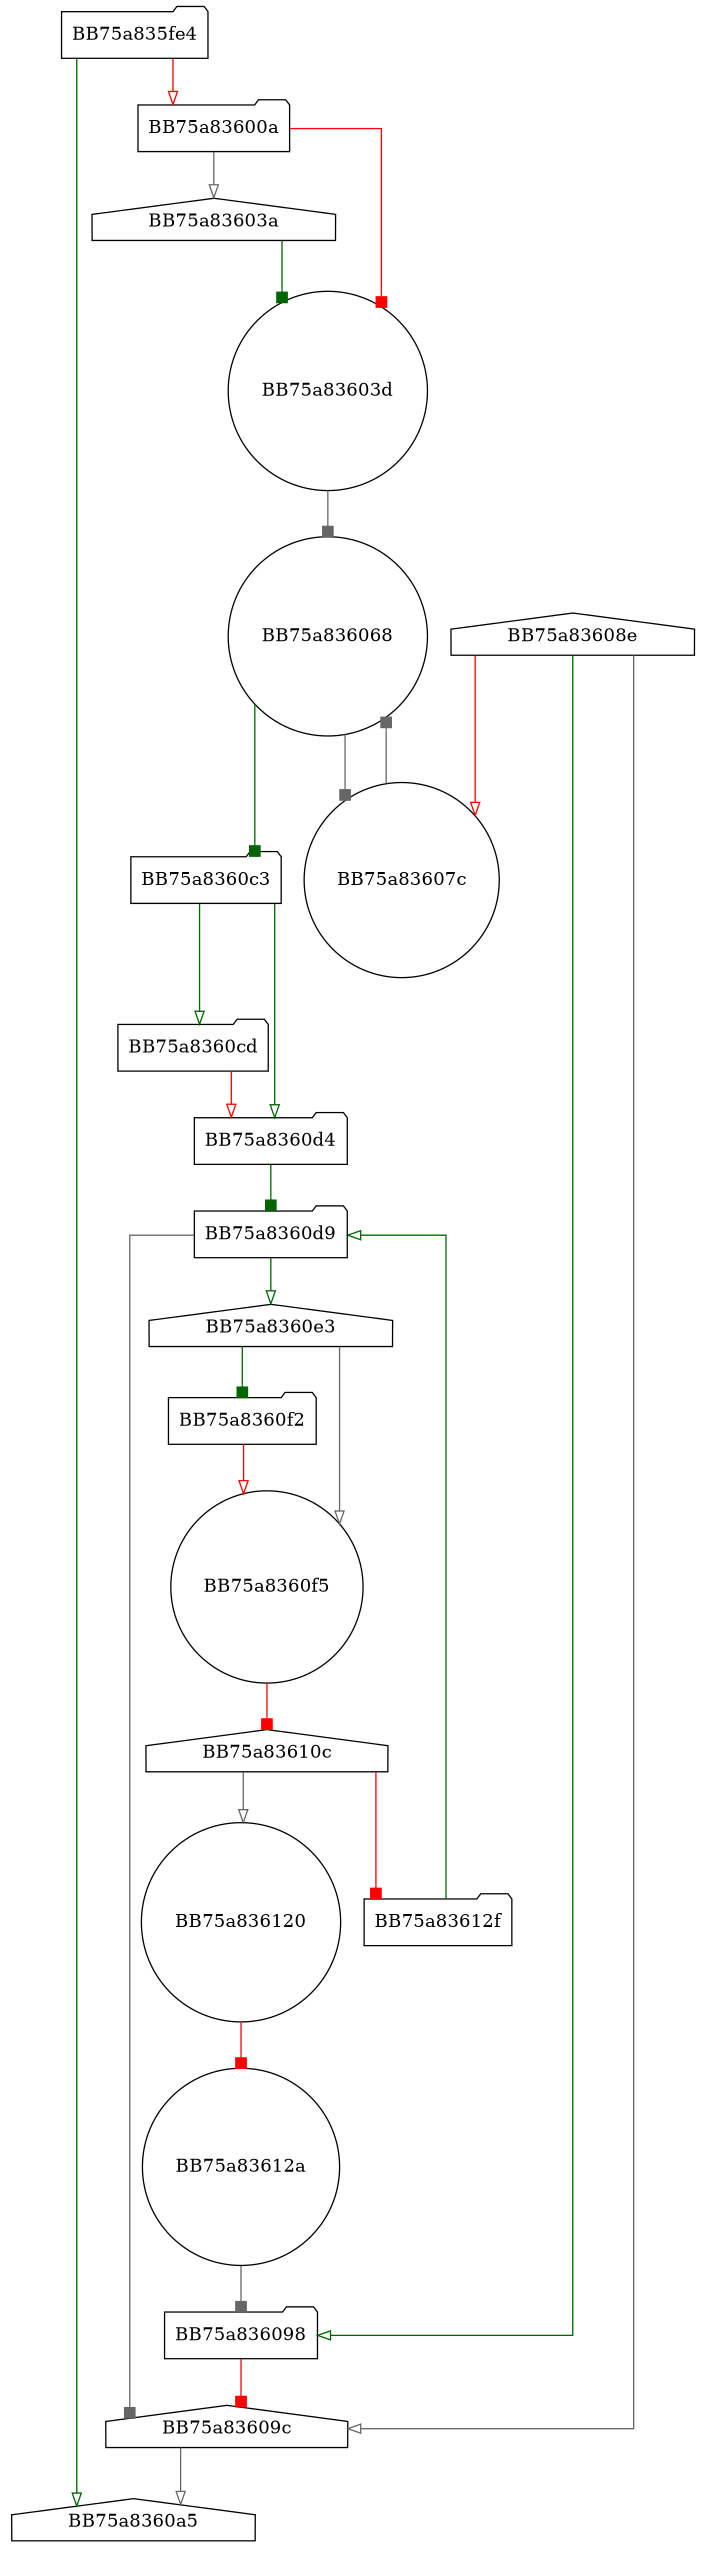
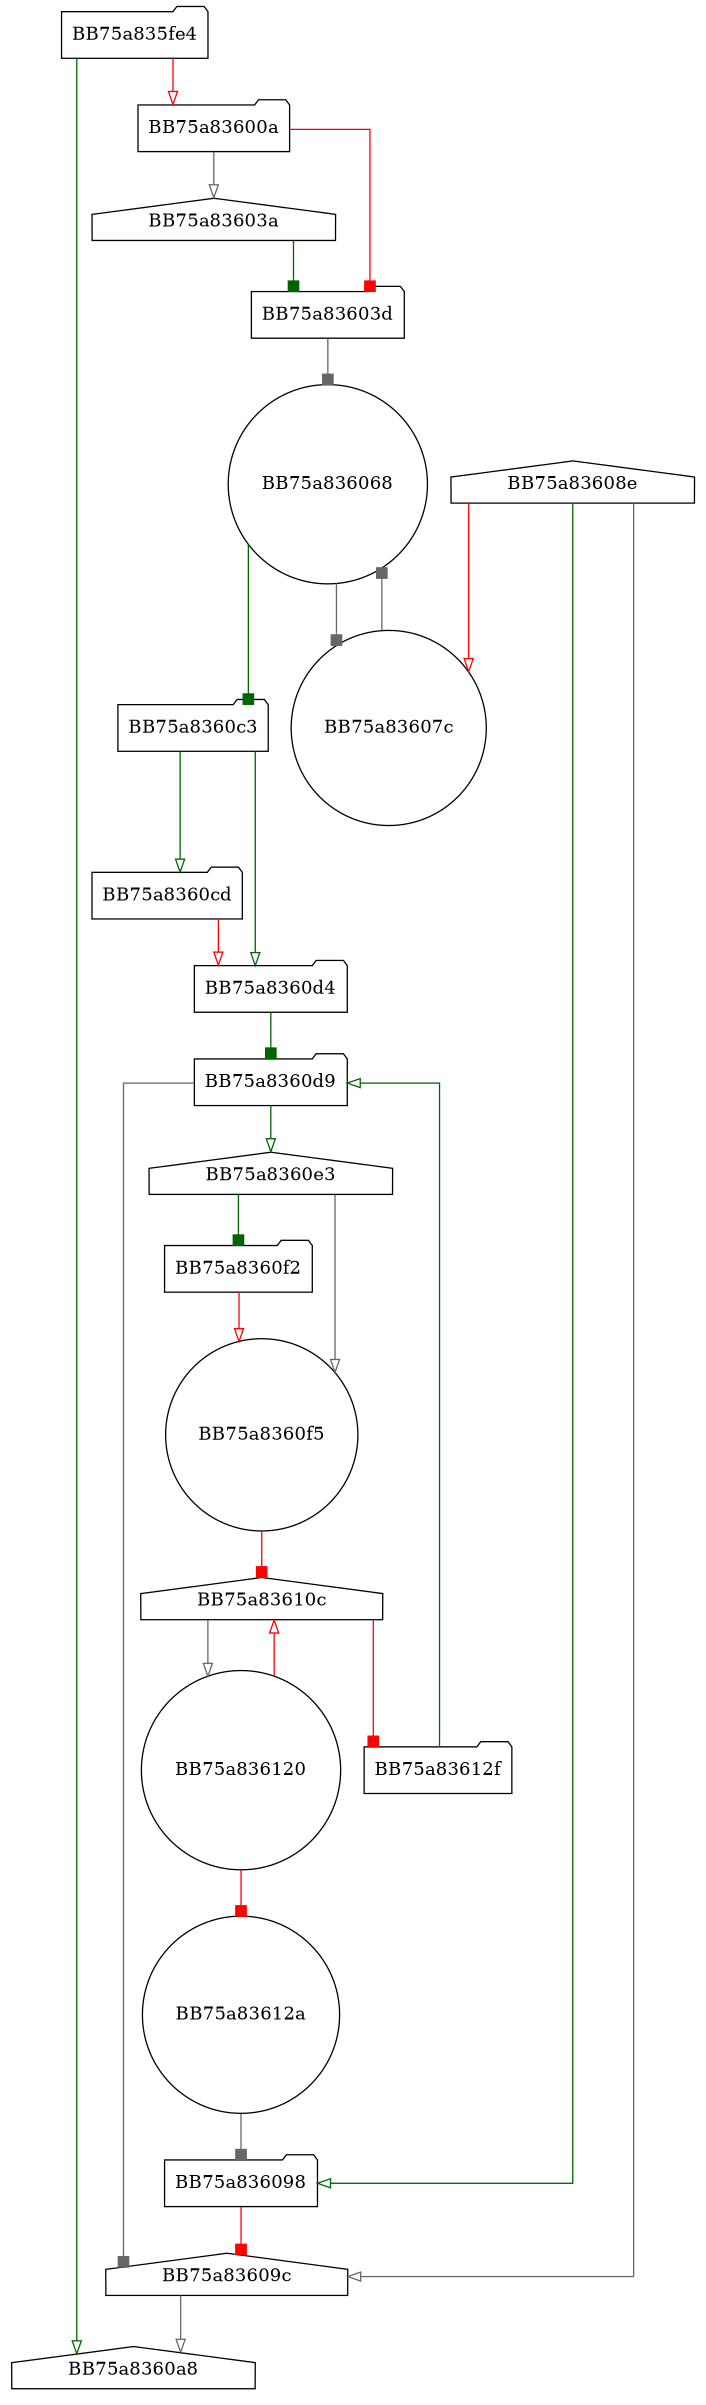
  digraph {
    splines=ortho
    node [shape=folder]
    edge [arrowhead=onormal color=darkgreen]
-   BB75a8360a8 [shape=house label=BB75a8360a5]
+   BB75a8360a8 [shape=house]
    BB75a835fe4
    BB75a83600a
-   BB75a83603d [shape=circle]
+   BB75a83603d
    BB75a83603a [shape=house]
    BB75a836068 [shape=circle]
    BB75a8360c3
    BB75a83607c [shape=circle]
    BB75a8360d4
    BB75a8360cd
    BB75a8360d9
    BB75a83608e [shape=house]
    BB75a83609c [shape=house]
    BB75a836098
    BB75a8360e3 [shape=house]
    BB75a8360f5 [shape=circle]
    BB75a8360f2
    BB75a83610c [shape=house]
    BB75a83612f
    BB75a836120 [shape=circle]
    BB75a83612a [shape=circle]
    BB75a835fe4 -> BB75a8360a8
    BB75a835fe4 -> BB75a83600a [color=red]
    BB75a83600a -> BB75a83603d [arrowhead=box color=red]
    BB75a83600a -> BB75a83603a [color=gray40]
    BB75a83603d -> BB75a836068 [arrowhead=box color=gray40]
    BB75a83603a -> BB75a83603d [arrowhead=box]
    BB75a836068 -> BB75a8360c3 [arrowhead=box]
    BB75a836068 -> BB75a83607c [arrowhead=box color=gray40]
    BB75a8360c3 -> BB75a8360d4
    BB75a8360c3 -> BB75a8360cd
    BB75a83607c -> BB75a836068 [arrowhead=box color=gray40]
    BB75a8360d4 -> BB75a8360d9 [arrowhead=box]
    BB75a8360cd -> BB75a8360d4 [color=red]
    BB75a8360d9 -> BB75a83609c [arrowhead=box color=gray40]
    BB75a8360d9 -> BB75a8360e3
    BB75a83608e -> BB75a83607c [color=red]
    BB75a83608e -> BB75a83609c [color=gray40]
    BB75a83608e -> BB75a836098
    BB75a83609c -> BB75a8360a8 [color=gray40]
    BB75a836098 -> BB75a83609c [arrowhead=box color=red]
    BB75a8360e3 -> BB75a8360f5 [color=gray40]
    BB75a8360e3 -> BB75a8360f2 [arrowhead=box]
    BB75a8360f5 -> BB75a83610c [arrowhead=box color=red]
    BB75a8360f2 -> BB75a8360f5 [color=red]
    BB75a83610c -> BB75a83612f [arrowhead=box color=red]
    BB75a83610c -> BB75a836120 [color=gray40]
    BB75a83612f -> BB75a8360d9
+   BB75a836120 -> BB75a83610c [color=red]
    BB75a836120 -> BB75a83612a [arrowhead=box color=red]
    BB75a83612a -> BB75a836098 [arrowhead=box color=gray40]
  }
